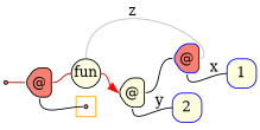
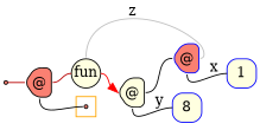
  digraph {
    labeldistance=0
    nodesep=.175
    rankdir=LR
    ranksep=.175
    node [color=black fixedsize=true orientation=90 shape=house style="rounded,filled" fillcolor=salmon]
    edge [arrowhead=none arrowtail=none headport=w tailport=e]
    ndcluster_nd52 [shape=point style=filled]
    nd1 [shape=point style=filled orientation=""]
    n3 [height=.4 label="@" width=.4]
    n4 [color=blue height=.4 label=1 shape=square width=.4 fillcolor=lightyellow]
-   n5 [color=blue height=.4 label=2 shape=square width=.4 fillcolor=lightyellow]
+   n5 [color=blue height=.4 label=8 shape=square width=.4 fillcolor=lightyellow]
    n6 [height=.4 label=fun shape=circle width=.4 fillcolor=lightyellow orientation=""]
    n7 [height=.4 label="@" width=.4 fillcolor=lightyellow]
    n8 [color=blue height=.4 label="@" width=.4]
    subgraph cluster_1 {
      color=orange
      style=fill
      ndcluster_nd52
    }
    nd1 -> n3 [color="#b70000"]
    n3 -> ndcluster_nd52 [tailport=s]
    n3 -> n6 [color="#b70000"]
    n6 -> n7 [arrowhead=normal color=red]
    n6 -> n8 [color=grey dir=back headport=e label=z tailport=n]
    n7 -> n5 [label=y tailport=s]
    n7 -> n8
    n8 -> n4 [label=x tailport=s]
  }
